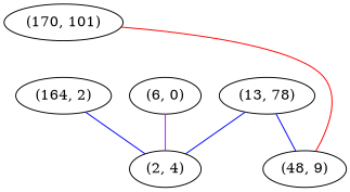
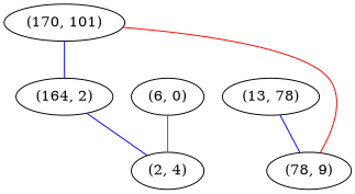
  graph {
    edge [color=blue weight=1]
    "(170, 101)"
    "(164, 2)"
-   "(78, 9)" [label="(48, 9)"]
+   "(78, 9)"
    "(2, 4)"
    n5 [label="(6, 0)"]
    "(13, 78)"
+   "(170, 101)" -- "(164, 2)" [weight=3]
    "(170, 101)" -- "(78, 9)" [color=red]
    "(164, 2)" -- "(2, 4)"
    n5 -- "(2, 4)" [color=purple weight=4]
    "(13, 78)" -- "(78, 9)"
-   "(13, 78)" -- "(2, 4)" [weight=3]
  }
